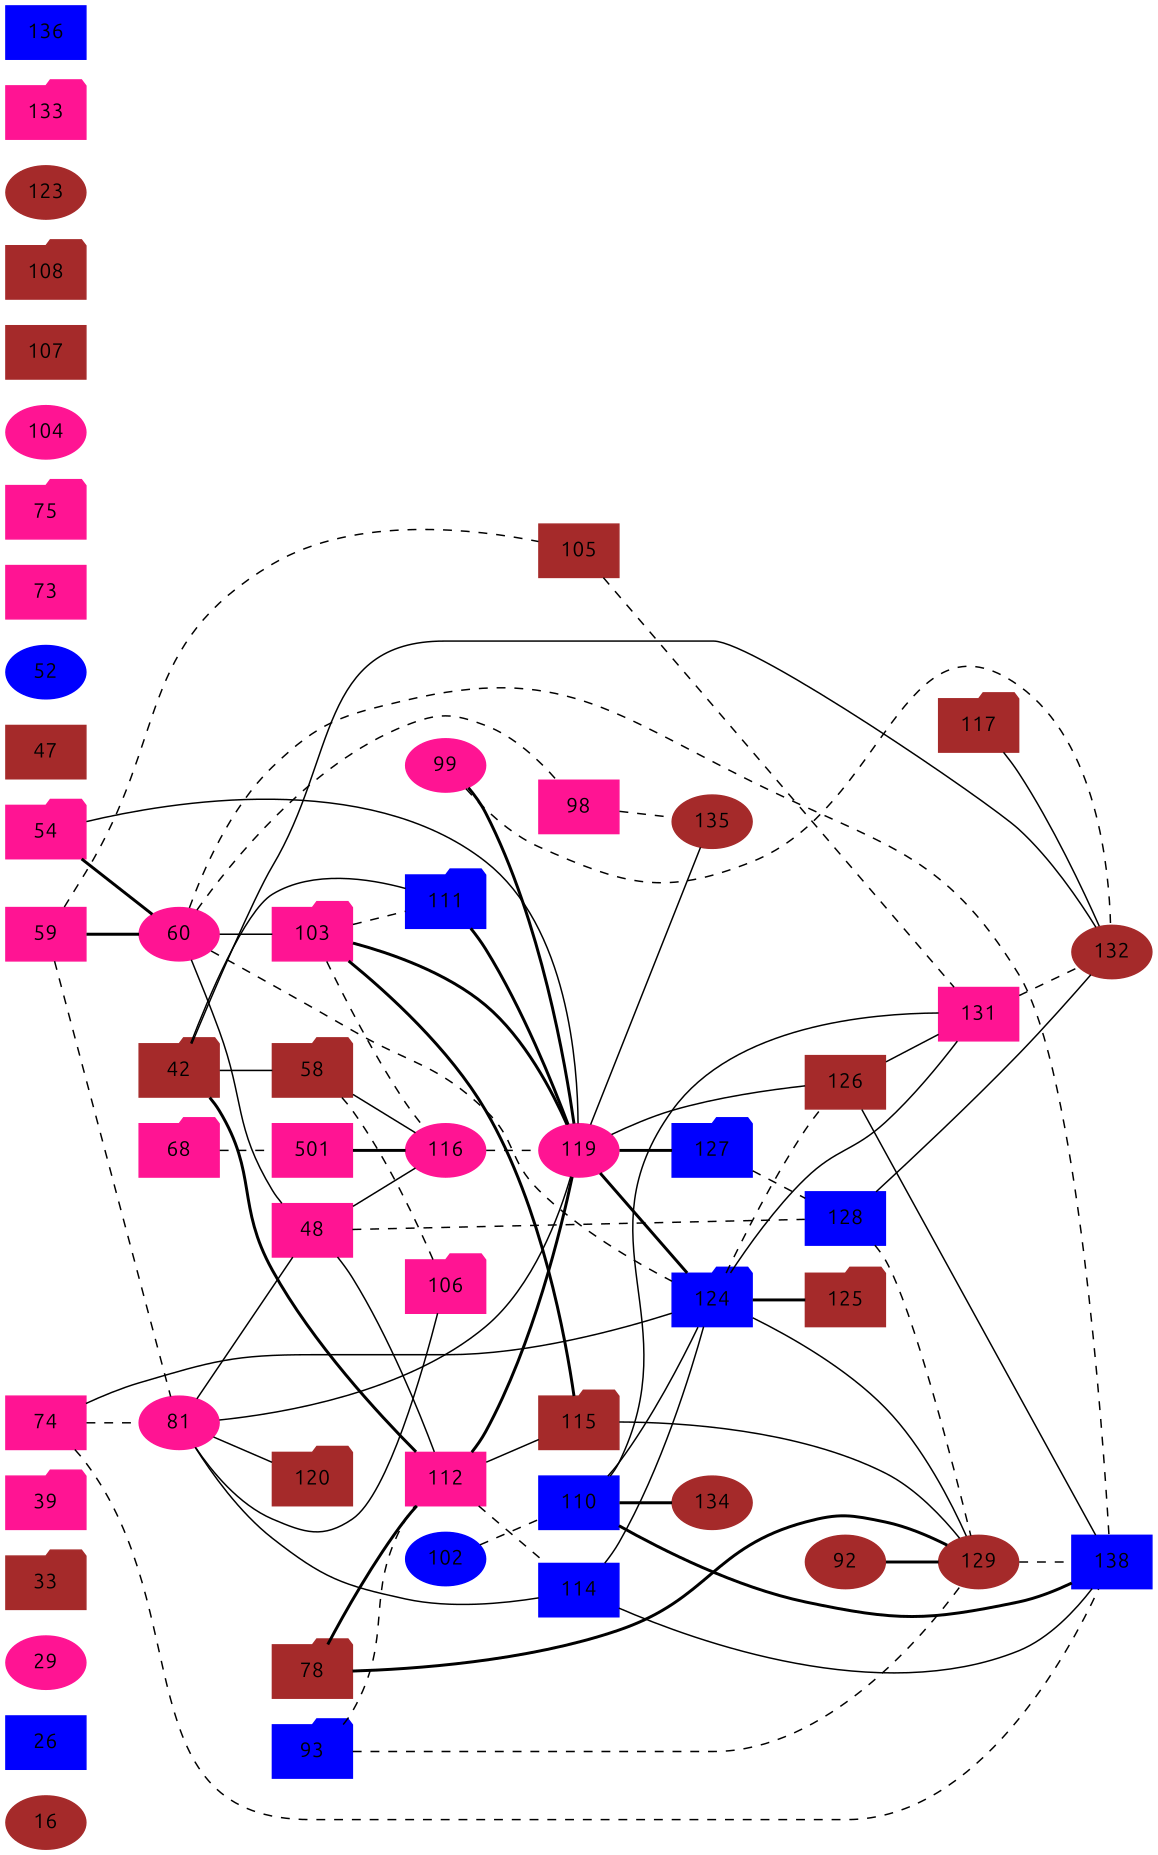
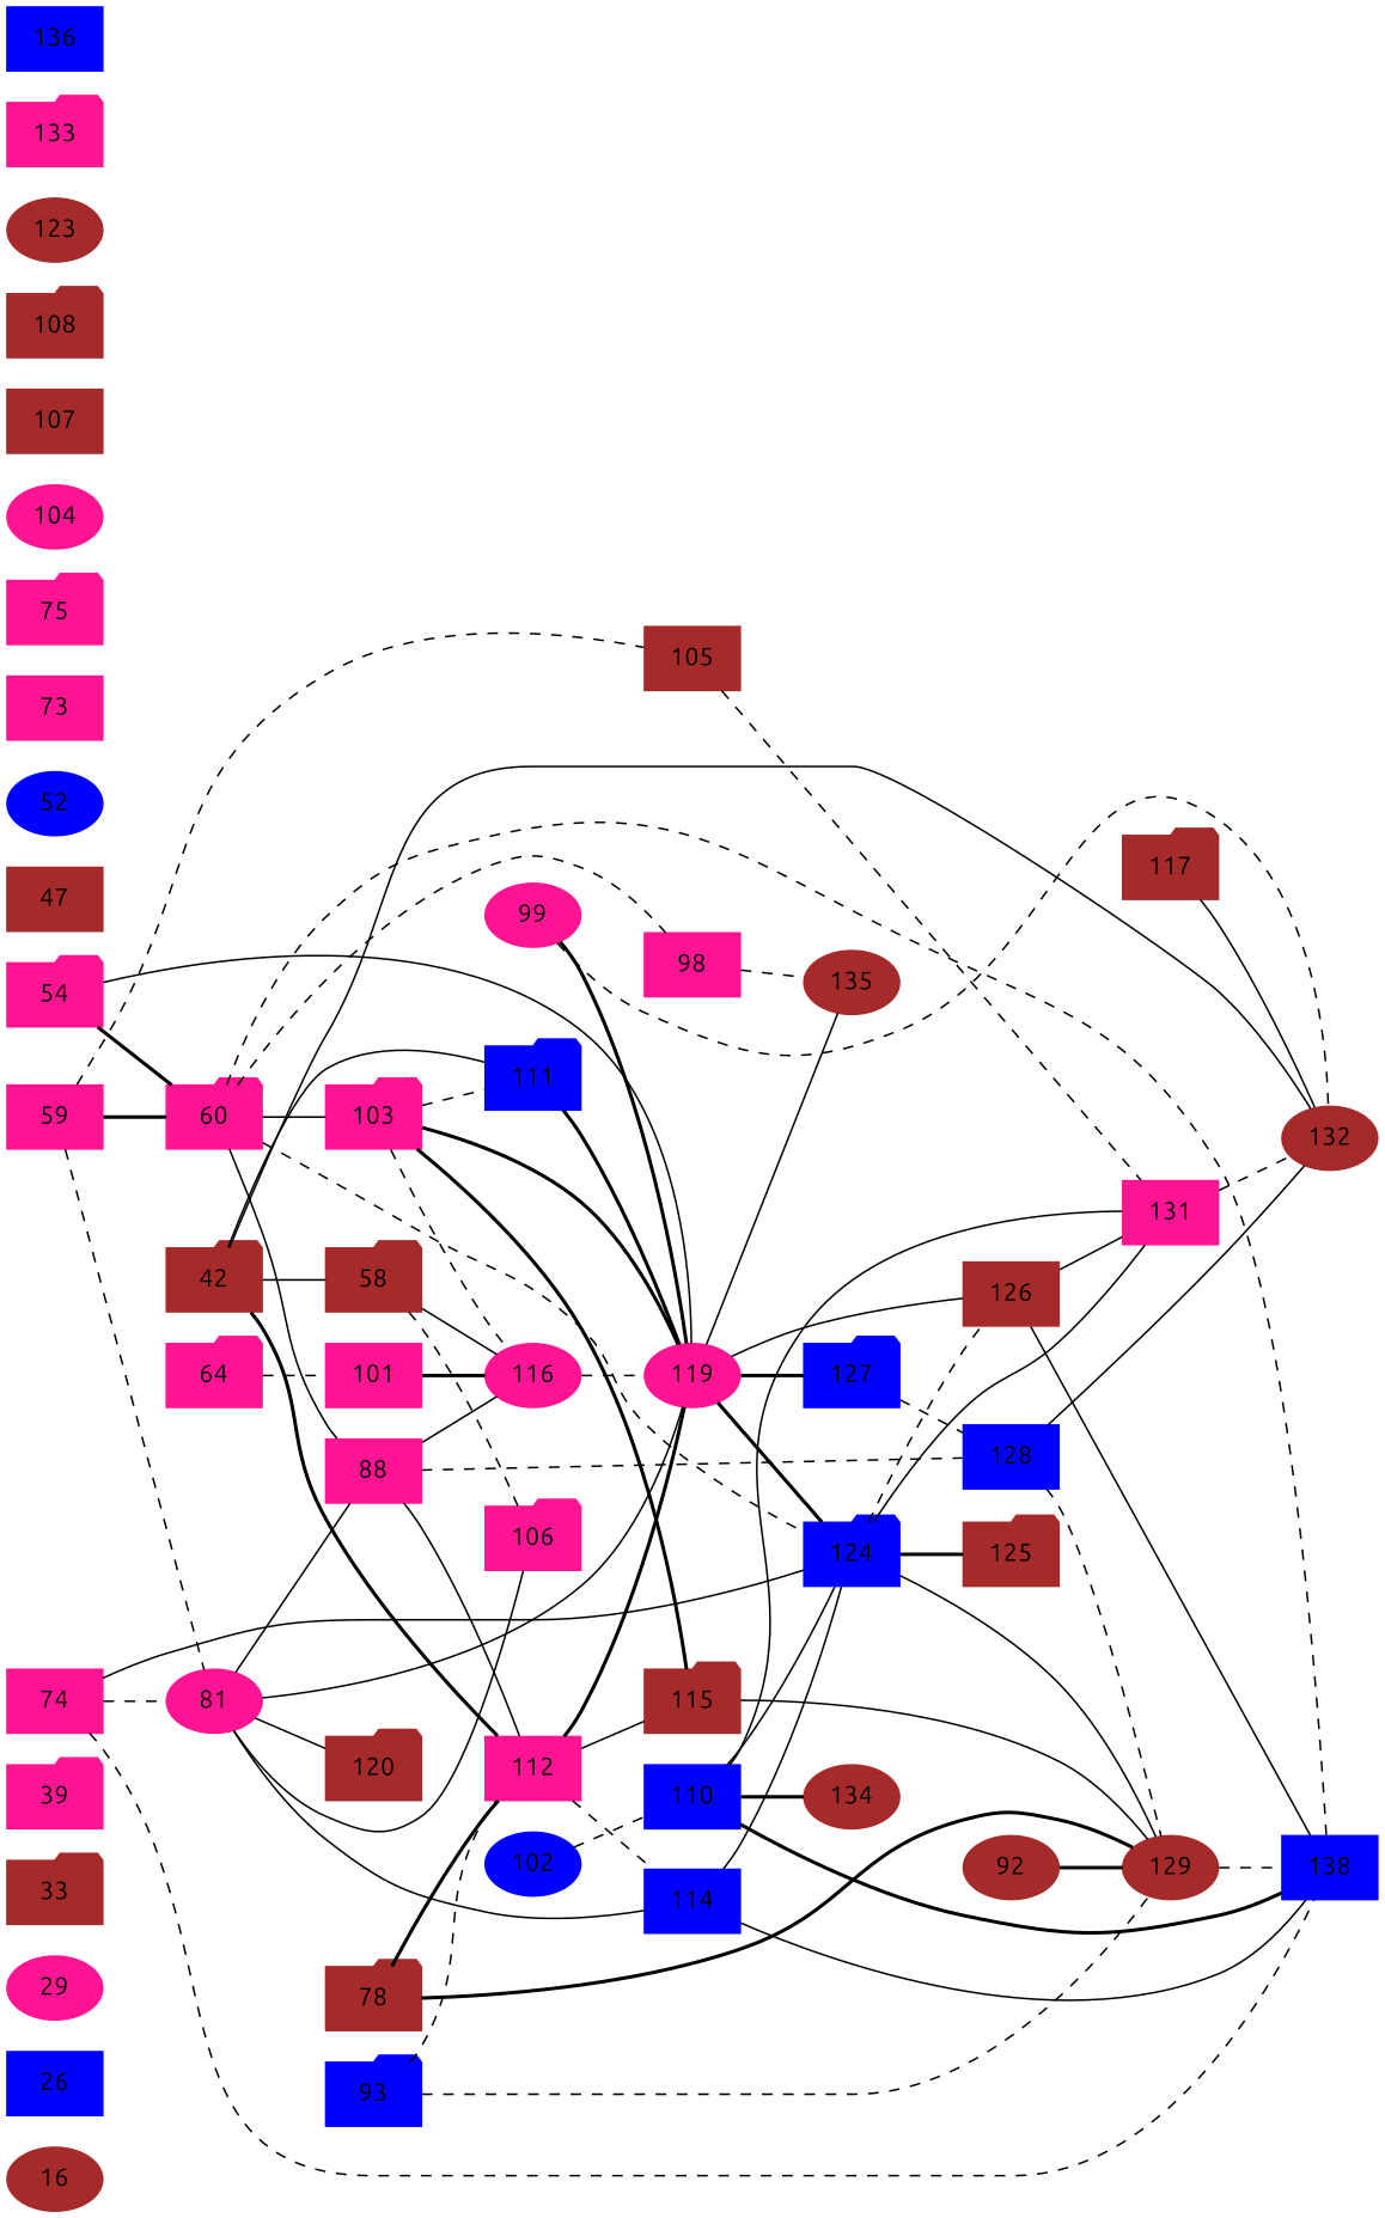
  graph {
    fontname=Ubuntu
    rankdir=LR
    node [color=deeppink fontname=Ubuntu shape=folder style=filled]
    edge [fontname=Ubuntu style=solid]
    16 [color=brown shape=ellipse]
    26 [color=blue shape=box]
    29 [shape=ellipse]
    33 [color=brown]
    39
    42 [color=brown super="+30"]
    58 [color=brown super="+28"]
    111 [color=blue super="+21+87+94"]
    112 [shape=box super="+18+44+95"]
    132 [color=brown shape=ellipse super="+61+53+121"]
    106
    116 [shape=ellipse super="+17+22+62"]
    119 [shape=ellipse super="+40+41+89"]
    114 [color=blue shape=box super="+76+70"]
    115 [color=brown super="+10"]
    47 [color=brown shape=box]
    52 [color=blue shape=ellipse]
-   60 [shape=ellipse super="+12"]
-   88 [shape=box super="+72+86" label=48]
+   60 [super="+12"]
+   88 [shape=box super="+72+86"]
    98 [shape=box]
    103 [super="+9+100"]
    124 [color=blue super="+24+109+11+91+83"]
    138 [color=blue shape=box super="+5+79+96+130"]
    54
    135 [color=brown shape=ellipse]
    126 [color=brown shape=box]
    127 [color=blue super="+7"]
    59 [shape=box super="+25"]
    81 [shape=ellipse super="+4+37"]
    105 [color=brown shape=box super="+63"]
    120 [color=brown]
    131 [shape=box super="+57"]
    128 [color=blue shape=box]
    129 [color=brown shape=ellipse super="+23+118+1"]
    125 [color=brown]
-   101 [shape=box label=501]
-   64 [label=68]
+   101 [shape=box]
+   64
    73 [shape=box]
    74 [shape=box super="+2"]
    75
    78 [color=brown super="+67"]
    92 [color=brown shape=ellipse super="+90"]
    93 [color=blue super="+3+85"]
    99 [shape=ellipse]
    102 [color=blue shape=ellipse super="+55"]
    110 [color=blue shape=box super="+36+84"]
    134 [color=brown shape=ellipse]
    104 [shape=ellipse super="+15"]
    107 [color=brown shape=box]
    108 [color=brown]
    117 [color=brown super="+77"]
    123 [color=brown shape=ellipse super="+14"]
    133
    136 [color=blue shape=box]
    42 -- 58 [weight=2]
    42 -- 111
    42 -- 112 [style=bold]
    42 -- 132
    58 -- 106 [style=dashed]
    58 -- 116
    111 -- 119 [style=bold]
    112 -- 119 [style=bold weight=2]
    112 -- 114 [style=dashed]
    112 -- 115
    116 -- 119 [style=dashed]
    119 -- 124 [style=bold]
    119 -- 135
    119 -- 126
    119 -- 127 [style=bold weight=2]
    114 -- 124
    114 -- 138
    115 -- 129
    60 -- 88
    60 -- 98 [style=dashed]
    60 -- 103 [weight=2]
    60 -- 124 [style=dashed weight=2]
    60 -- 138 [style=dashed]
    88 -- 112 [weight=3]
    88 -- 116
    88 -- 128 [style=dashed]
    98 -- 135 [style=dashed]
    103 -- 111 [style=dashed]
    103 -- 116 [style=dashed]
    103 -- 119 [style=bold]
    103 -- 115 [style=bold weight=2]
    124 -- 126 [style=dashed]
    124 -- 131
    124 -- 129
    124 -- 125 [style=bold]
    54 -- 119
    54 -- 60 [style=bold]
    126 -- 138 [weight=2]
    126 -- 131
    127 -- 128 [style=dashed weight=2]
    59 -- 60 [style=bold weight=2]
    59 -- 81 [style=dashed]
    59 -- 105 [style=dashed]
    81 -- 106
    81 -- 119 [weight=2]
    81 -- 114
    81 -- 88 [weight=2]
    81 -- 120
    105 -- 131 [style=dashed]
    131 -- 132 [style=dashed weight=2]
    128 -- 132
    128 -- 129 [style=dashed]
    129 -- 138 [style=dashed weight=2]
    101 -- 116 [style=bold]
    64 -- 101 [style=dashed]
    74 -- 124 [weight=2]
    74 -- 138 [style=dashed weight=2]
    74 -- 81 [style=dashed]
    78 -- 112 [style=bold]
    78 -- 129 [style=bold]
    92 -- 129 [style=bold]
    93 -- 112 [style=dashed weight=2]
    93 -- 129 [style=dashed weight=3]
    99 -- 132 [style=dashed]
    99 -- 119 [style=bold]
    102 -- 110 [style=dashed]
    110 -- 124
    110 -- 138 [style=bold]
    110 -- 131 [weight=2]
    110 -- 134 [style=bold]
    117 -- 132
  }
